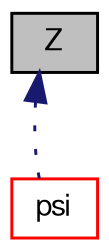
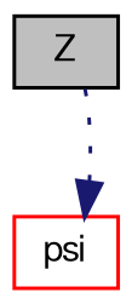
  digraph {
    rankdir=TB
    node [fontname=FreeSans fontsize=10 shape=record]
    n1 [color=black fillcolor=grey75 fontcolor=black height=0.2 label=Z style=filled width=0.4]
    n2 [color=red height=0.2 label=psi width=0.4]
-   n1 -> n2 [color=midnightblue dir=back fontname=FreeSans fontsize=10 labelfontname=FreeSans labelfontsize=10 style=dotted]
+   n2 -> n1 [color=midnightblue dir=back fontname=FreeSans fontsize=10 labelfontname=FreeSans labelfontsize=10 style=dotted]
  }
